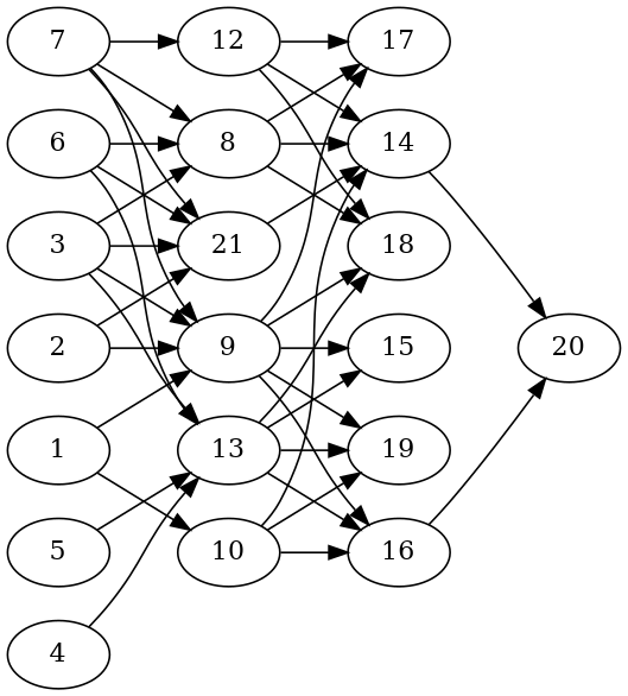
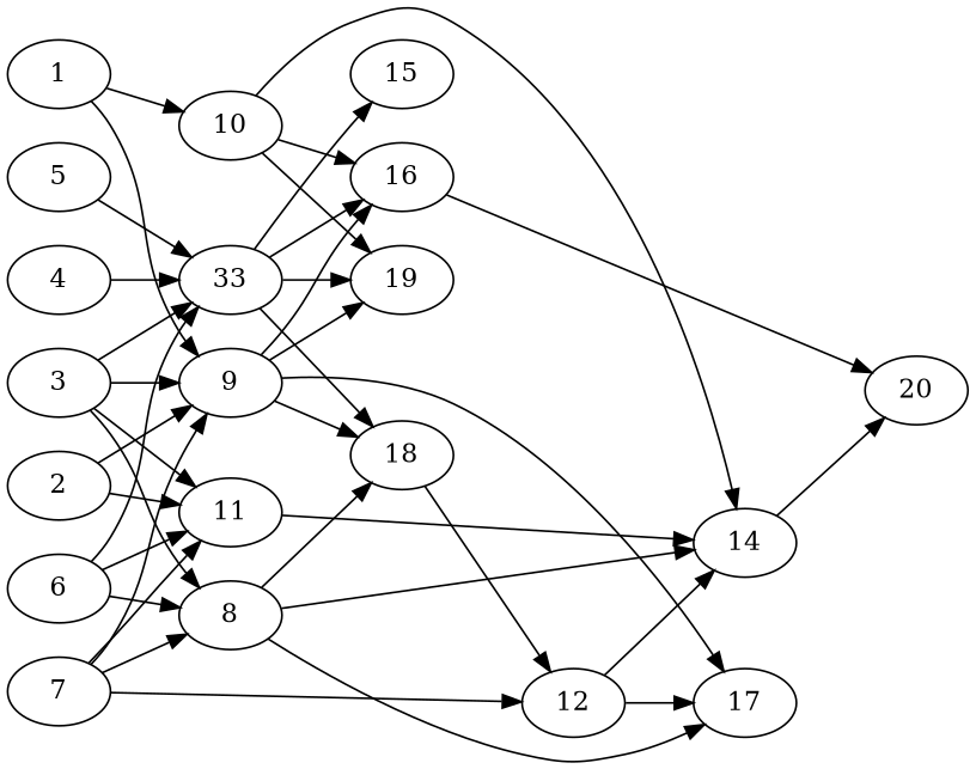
  digraph {
    rankdir=LR
    node [alpha=0.16]
    1 [alpha=0.07 expect_size=27321344]
    9 [expect_size=31965184]
    10 [alpha=0.03 expect_size=7484416]
    17 [alpha=0.03 expect_size=49206272]
    18 [expect_size=48786432]
    15 [alpha=0.08 expect_size=44030976]
    16 [expect_size=12343296]
    19 [alpha=0.17 expect_size=43639808]
    14 [alpha=0.18 expect_size=51302400]
    20 [alpha=0.05 expect_size=33219584]
    2 [alpha=0.03 expect_size=44108800]
-   11 [alpha=0.03 expect_size=49652736 label=21]
+   11 [alpha=0.03 expect_size=49652736]
    3 [alpha=0.11 expect_size=21483520]
    8 [alpha=0.18 expect_size=23166976]
-   13 [alpha=0.04 expect_size=24299520]
+   13 [alpha=0.04 expect_size=24299520 label=33]
    4 [alpha=0.17 expect_size=15612928]
    5 [alpha=0.07 expect_size=31595520]
    6 [expect_size=27707392]
    7 [alpha=0.20 expect_size=27280384]
    12 [alpha=0.14 expect_size=18148352]
    1 -> 9
    1 -> 10
    9 -> 17
    9 -> 18
-   9 -> 15
    9 -> 16
    9 -> 19
    10 -> 16
    10 -> 19
    10 -> 14
    16 -> 20
    14 -> 20
    2 -> 9
    2 -> 11
    11 -> 14
    3 -> 9
    3 -> 11
    3 -> 8
    3 -> 13
    8 -> 17
    8 -> 18
    8 -> 14
    13 -> 18
    13 -> 15
    13 -> 16
    13 -> 19
    4 -> 13
    5 -> 13
    6 -> 11
    6 -> 8
    6 -> 13
    7 -> 9
    7 -> 11
    7 -> 8
    7 -> 12
    12 -> 17
-   12 -> 18
+   18 -> 12
    12 -> 14
  }
